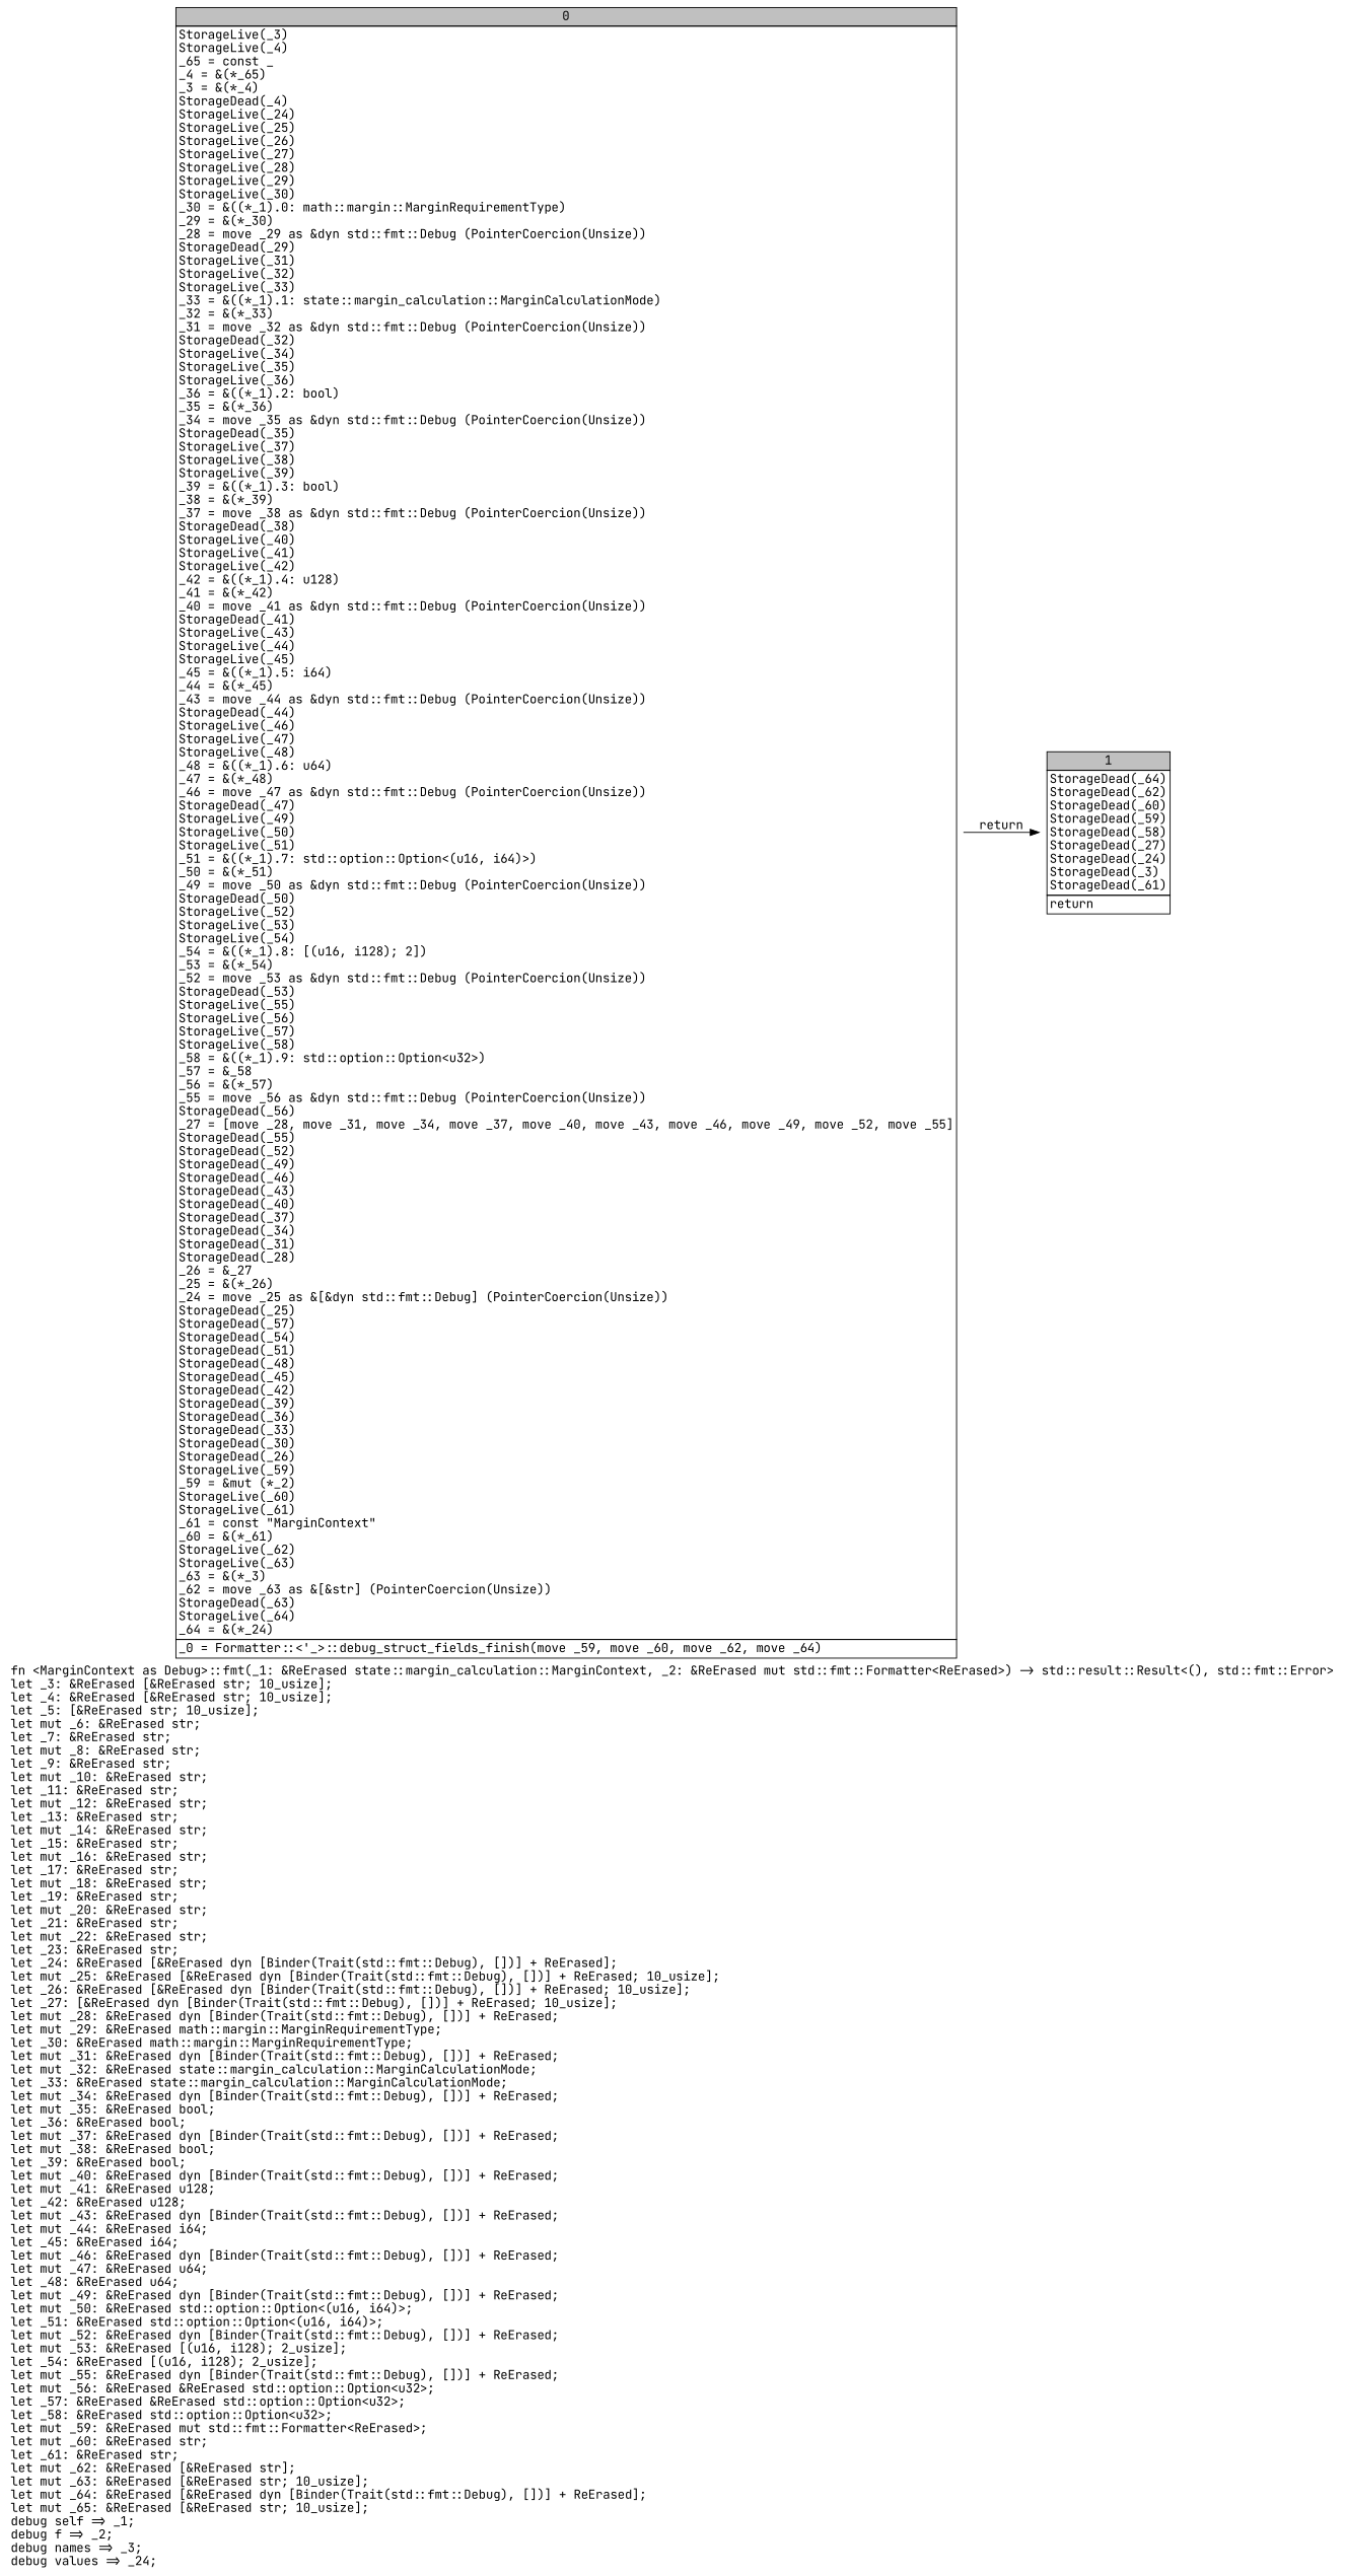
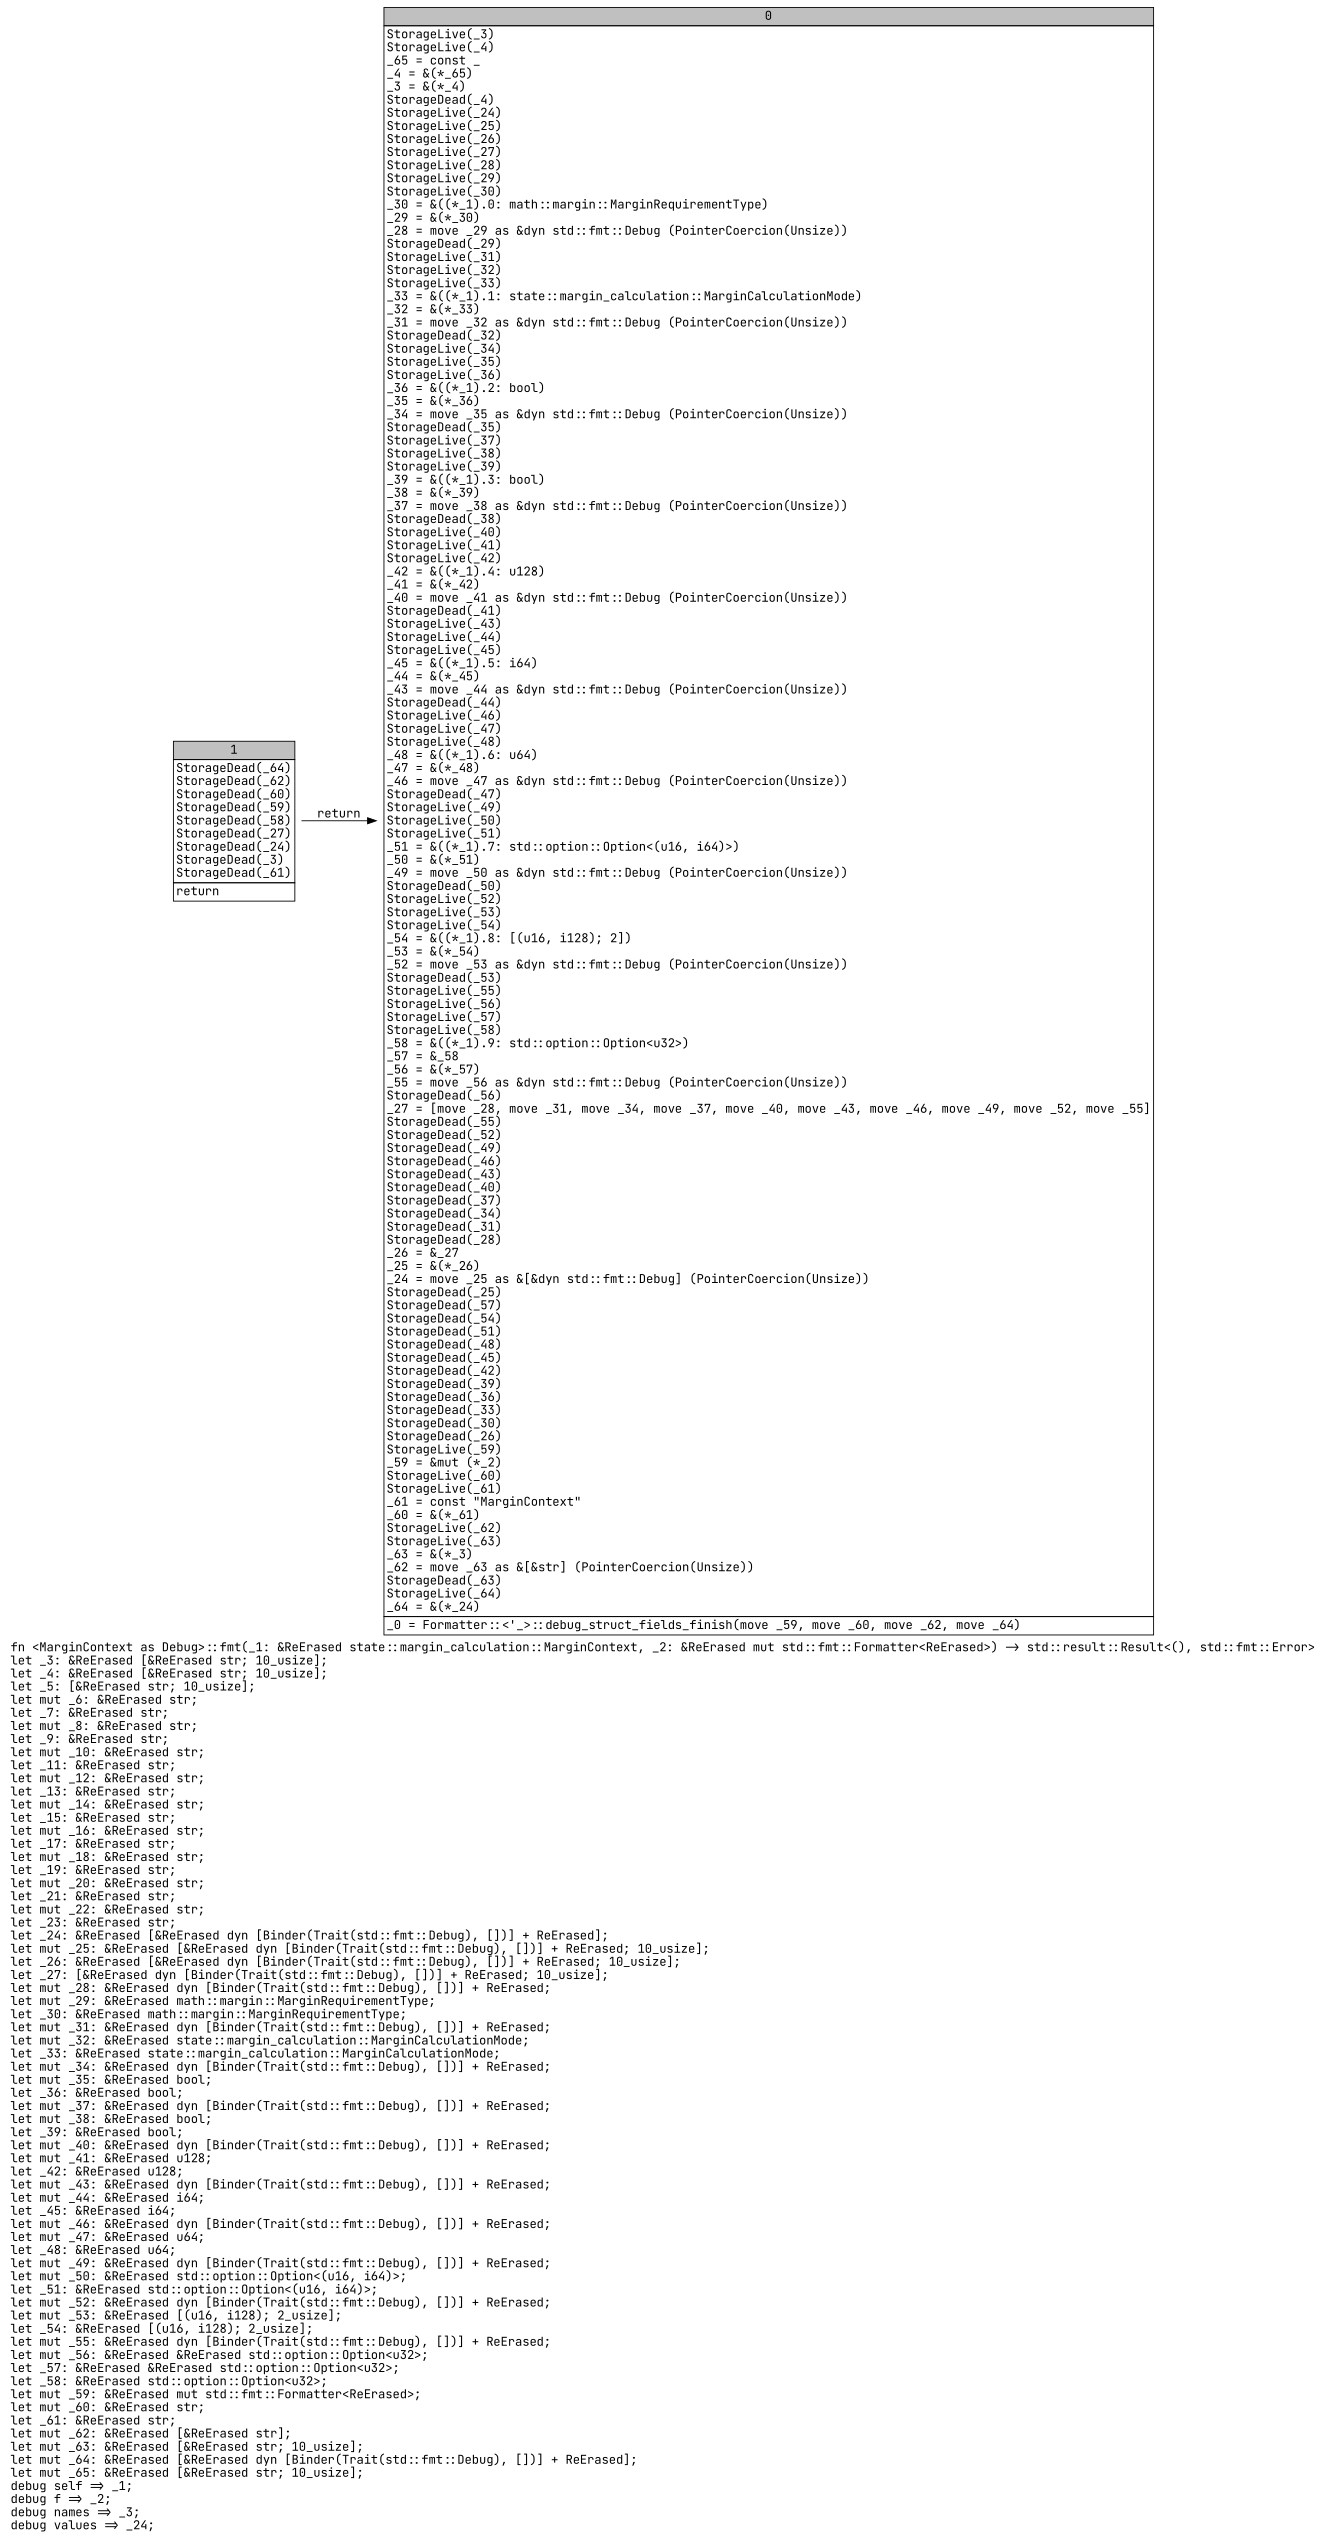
  digraph {
    fontname="JetBrains Mono"
    label=<fn &lt;MarginContext as Debug&gt;::fmt(_1: &amp;ReErased state::margin_calculation::MarginContext, _2: &amp;ReErased mut std::fmt::Formatter&lt;ReErased&gt;) -&gt; std::result::Result&lt;(), std::fmt::Error&gt;<br align="left"/>let _3: &amp;ReErased [&amp;ReErased str; 10_usize];<br align="left"/>let _4: &amp;ReErased [&amp;ReErased str; 10_usize];<br align="left"/>let _5: [&amp;ReErased str; 10_usize];<br align="left"/>let mut _6: &amp;ReErased str;<br align="left"/>let _7: &amp;ReErased str;<br align="left"/>let mut _8: &amp;ReErased str;<br align="left"/>let _9: &amp;ReErased str;<br align="left"/>let mut _10: &amp;ReErased str;<br align="left"/>let _11: &amp;ReErased str;<br align="left"/>let mut _12: &amp;ReErased str;<br align="left"/>let _13: &amp;ReErased str;<br align="left"/>let mut _14: &amp;ReErased str;<br align="left"/>let _15: &amp;ReErased str;<br align="left"/>let mut _16: &amp;ReErased str;<br align="left"/>let _17: &amp;ReErased str;<br align="left"/>let mut _18: &amp;ReErased str;<br align="left"/>let _19: &amp;ReErased str;<br align="left"/>let mut _20: &amp;ReErased str;<br align="left"/>let _21: &amp;ReErased str;<br align="left"/>let mut _22: &amp;ReErased str;<br align="left"/>let _23: &amp;ReErased str;<br align="left"/>let _24: &amp;ReErased [&amp;ReErased dyn [Binder(Trait(std::fmt::Debug), [])] + ReErased];<br align="left"/>let mut _25: &amp;ReErased [&amp;ReErased dyn [Binder(Trait(std::fmt::Debug), [])] + ReErased; 10_usize];<br align="left"/>let _26: &amp;ReErased [&amp;ReErased dyn [Binder(Trait(std::fmt::Debug), [])] + ReErased; 10_usize];<br align="left"/>let _27: [&amp;ReErased dyn [Binder(Trait(std::fmt::Debug), [])] + ReErased; 10_usize];<br align="left"/>let mut _28: &amp;ReErased dyn [Binder(Trait(std::fmt::Debug), [])] + ReErased;<br align="left"/>let mut _29: &amp;ReErased math::margin::MarginRequirementType;<br align="left"/>let _30: &amp;ReErased math::margin::MarginRequirementType;<br align="left"/>let mut _31: &amp;ReErased dyn [Binder(Trait(std::fmt::Debug), [])] + ReErased;<br align="left"/>let mut _32: &amp;ReErased state::margin_calculation::MarginCalculationMode;<br align="left"/>let _33: &amp;ReErased state::margin_calculation::MarginCalculationMode;<br align="left"/>let mut _34: &amp;ReErased dyn [Binder(Trait(std::fmt::Debug), [])] + ReErased;<br align="left"/>let mut _35: &amp;ReErased bool;<br align="left"/>let _36: &amp;ReErased bool;<br align="left"/>let mut _37: &amp;ReErased dyn [Binder(Trait(std::fmt::Debug), [])] + ReErased;<br align="left"/>let mut _38: &amp;ReErased bool;<br align="left"/>let _39: &amp;ReErased bool;<br align="left"/>let mut _40: &amp;ReErased dyn [Binder(Trait(std::fmt::Debug), [])] + ReErased;<br align="left"/>let mut _41: &amp;ReErased u128;<br align="left"/>let _42: &amp;ReErased u128;<br align="left"/>let mut _43: &amp;ReErased dyn [Binder(Trait(std::fmt::Debug), [])] + ReErased;<br align="left"/>let mut _44: &amp;ReErased i64;<br align="left"/>let _45: &amp;ReErased i64;<br align="left"/>let mut _46: &amp;ReErased dyn [Binder(Trait(std::fmt::Debug), [])] + ReErased;<br align="left"/>let mut _47: &amp;ReErased u64;<br align="left"/>let _48: &amp;ReErased u64;<br align="left"/>let mut _49: &amp;ReErased dyn [Binder(Trait(std::fmt::Debug), [])] + ReErased;<br align="left"/>let mut _50: &amp;ReErased std::option::Option&lt;(u16, i64)&gt;;<br align="left"/>let _51: &amp;ReErased std::option::Option&lt;(u16, i64)&gt;;<br align="left"/>let mut _52: &amp;ReErased dyn [Binder(Trait(std::fmt::Debug), [])] + ReErased;<br align="left"/>let mut _53: &amp;ReErased [(u16, i128); 2_usize];<br align="left"/>let _54: &amp;ReErased [(u16, i128); 2_usize];<br align="left"/>let mut _55: &amp;ReErased dyn [Binder(Trait(std::fmt::Debug), [])] + ReErased;<br align="left"/>let mut _56: &amp;ReErased &amp;ReErased std::option::Option&lt;u32&gt;;<br align="left"/>let _57: &amp;ReErased &amp;ReErased std::option::Option&lt;u32&gt;;<br align="left"/>let _58: &amp;ReErased std::option::Option&lt;u32&gt;;<br align="left"/>let mut _59: &amp;ReErased mut std::fmt::Formatter&lt;ReErased&gt;;<br align="left"/>let mut _60: &amp;ReErased str;<br align="left"/>let _61: &amp;ReErased str;<br align="left"/>let mut _62: &amp;ReErased [&amp;ReErased str];<br align="left"/>let mut _63: &amp;ReErased [&amp;ReErased str; 10_usize];<br align="left"/>let mut _64: &amp;ReErased [&amp;ReErased dyn [Binder(Trait(std::fmt::Debug), [])] + ReErased];<br align="left"/>let mut _65: &amp;ReErased [&amp;ReErased str; 10_usize];<br align="left"/>debug self =&gt; _1;<br align="left"/>debug f =&gt; _2;<br align="left"/>debug names =&gt; _3;<br align="left"/>debug values =&gt; _24;<br align="left"/>>
    rankdir=LR
    node [fontname="JetBrains Mono" shape=none]
    n1 [label=<<table border="0" cellborder="1" cellspacing="0"><tr><td bgcolor="gray" align="center" colspan="1">0</td></tr><tr><td align="left" balign="left">StorageLive(_3)<br/>StorageLive(_4)<br/>_65 = const _<br/>_4 = &amp;(*_65)<br/>_3 = &amp;(*_4)<br/>StorageDead(_4)<br/>StorageLive(_24)<br/>StorageLive(_25)<br/>StorageLive(_26)<br/>StorageLive(_27)<br/>StorageLive(_28)<br/>StorageLive(_29)<br/>StorageLive(_30)<br/>_30 = &amp;((*_1).0: math::margin::MarginRequirementType)<br/>_29 = &amp;(*_30)<br/>_28 = move _29 as &amp;dyn std::fmt::Debug (PointerCoercion(Unsize))<br/>StorageDead(_29)<br/>StorageLive(_31)<br/>StorageLive(_32)<br/>StorageLive(_33)<br/>_33 = &amp;((*_1).1: state::margin_calculation::MarginCalculationMode)<br/>_32 = &amp;(*_33)<br/>_31 = move _32 as &amp;dyn std::fmt::Debug (PointerCoercion(Unsize))<br/>StorageDead(_32)<br/>StorageLive(_34)<br/>StorageLive(_35)<br/>StorageLive(_36)<br/>_36 = &amp;((*_1).2: bool)<br/>_35 = &amp;(*_36)<br/>_34 = move _35 as &amp;dyn std::fmt::Debug (PointerCoercion(Unsize))<br/>StorageDead(_35)<br/>StorageLive(_37)<br/>StorageLive(_38)<br/>StorageLive(_39)<br/>_39 = &amp;((*_1).3: bool)<br/>_38 = &amp;(*_39)<br/>_37 = move _38 as &amp;dyn std::fmt::Debug (PointerCoercion(Unsize))<br/>StorageDead(_38)<br/>StorageLive(_40)<br/>StorageLive(_41)<br/>StorageLive(_42)<br/>_42 = &amp;((*_1).4: u128)<br/>_41 = &amp;(*_42)<br/>_40 = move _41 as &amp;dyn std::fmt::Debug (PointerCoercion(Unsize))<br/>StorageDead(_41)<br/>StorageLive(_43)<br/>StorageLive(_44)<br/>StorageLive(_45)<br/>_45 = &amp;((*_1).5: i64)<br/>_44 = &amp;(*_45)<br/>_43 = move _44 as &amp;dyn std::fmt::Debug (PointerCoercion(Unsize))<br/>StorageDead(_44)<br/>StorageLive(_46)<br/>StorageLive(_47)<br/>StorageLive(_48)<br/>_48 = &amp;((*_1).6: u64)<br/>_47 = &amp;(*_48)<br/>_46 = move _47 as &amp;dyn std::fmt::Debug (PointerCoercion(Unsize))<br/>StorageDead(_47)<br/>StorageLive(_49)<br/>StorageLive(_50)<br/>StorageLive(_51)<br/>_51 = &amp;((*_1).7: std::option::Option&lt;(u16, i64)&gt;)<br/>_50 = &amp;(*_51)<br/>_49 = move _50 as &amp;dyn std::fmt::Debug (PointerCoercion(Unsize))<br/>StorageDead(_50)<br/>StorageLive(_52)<br/>StorageLive(_53)<br/>StorageLive(_54)<br/>_54 = &amp;((*_1).8: [(u16, i128); 2])<br/>_53 = &amp;(*_54)<br/>_52 = move _53 as &amp;dyn std::fmt::Debug (PointerCoercion(Unsize))<br/>StorageDead(_53)<br/>StorageLive(_55)<br/>StorageLive(_56)<br/>StorageLive(_57)<br/>StorageLive(_58)<br/>_58 = &amp;((*_1).9: std::option::Option&lt;u32&gt;)<br/>_57 = &amp;_58<br/>_56 = &amp;(*_57)<br/>_55 = move _56 as &amp;dyn std::fmt::Debug (PointerCoercion(Unsize))<br/>StorageDead(_56)<br/>_27 = [move _28, move _31, move _34, move _37, move _40, move _43, move _46, move _49, move _52, move _55]<br/>StorageDead(_55)<br/>StorageDead(_52)<br/>StorageDead(_49)<br/>StorageDead(_46)<br/>StorageDead(_43)<br/>StorageDead(_40)<br/>StorageDead(_37)<br/>StorageDead(_34)<br/>StorageDead(_31)<br/>StorageDead(_28)<br/>_26 = &amp;_27<br/>_25 = &amp;(*_26)<br/>_24 = move _25 as &amp;[&amp;dyn std::fmt::Debug] (PointerCoercion(Unsize))<br/>StorageDead(_25)<br/>StorageDead(_57)<br/>StorageDead(_54)<br/>StorageDead(_51)<br/>StorageDead(_48)<br/>StorageDead(_45)<br/>StorageDead(_42)<br/>StorageDead(_39)<br/>StorageDead(_36)<br/>StorageDead(_33)<br/>StorageDead(_30)<br/>StorageDead(_26)<br/>StorageLive(_59)<br/>_59 = &amp;mut (*_2)<br/>StorageLive(_60)<br/>StorageLive(_61)<br/>_61 = const &quot;MarginContext&quot;<br/>_60 = &amp;(*_61)<br/>StorageLive(_62)<br/>StorageLive(_63)<br/>_63 = &amp;(*_3)<br/>_62 = move _63 as &amp;[&amp;str] (PointerCoercion(Unsize))<br/>StorageDead(_63)<br/>StorageLive(_64)<br/>_64 = &amp;(*_24)<br/></td></tr><tr><td align="left">_0 = Formatter::&lt;'_&gt;::debug_struct_fields_finish(move _59, move _60, move _62, move _64)</td></tr></table>>]
    n2 [label=<<table border="0" cellborder="1" cellspacing="0"><tr><td bgcolor="gray" align="center" colspan="1">1</td></tr><tr><td align="left" balign="left">StorageDead(_64)<br/>StorageDead(_62)<br/>StorageDead(_60)<br/>StorageDead(_59)<br/>StorageDead(_58)<br/>StorageDead(_27)<br/>StorageDead(_24)<br/>StorageDead(_3)<br/>StorageDead(_61)<br/></td></tr><tr><td align="left">return</td></tr></table>>]
-   n1 -> n2 [fontname="JetBrains Mono" label=return]
+   n2 -> n1 [fontname="JetBrains Mono" label=return]
  }
